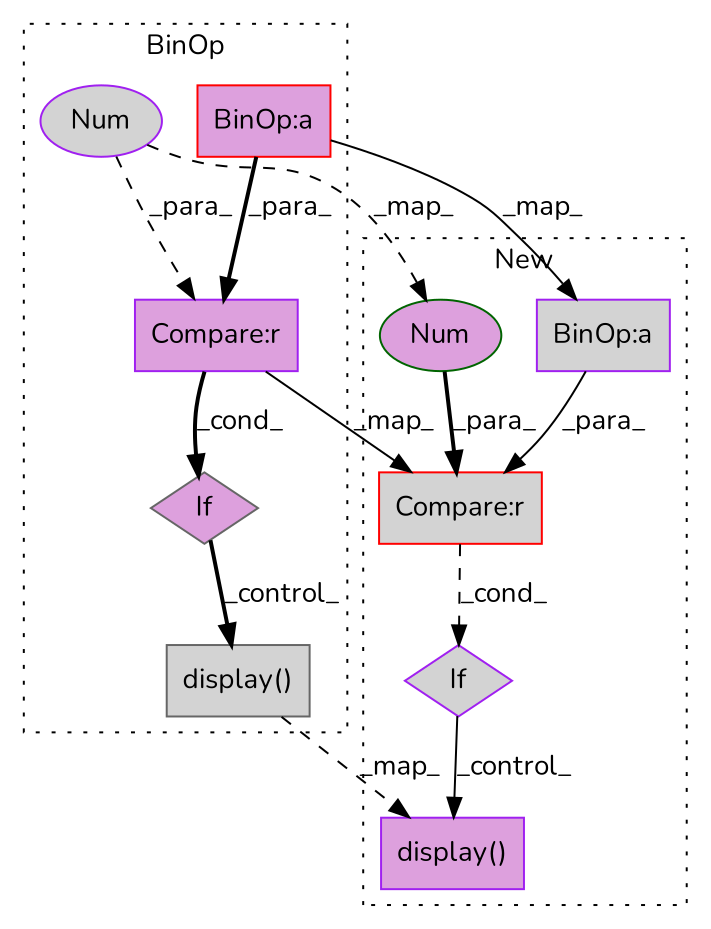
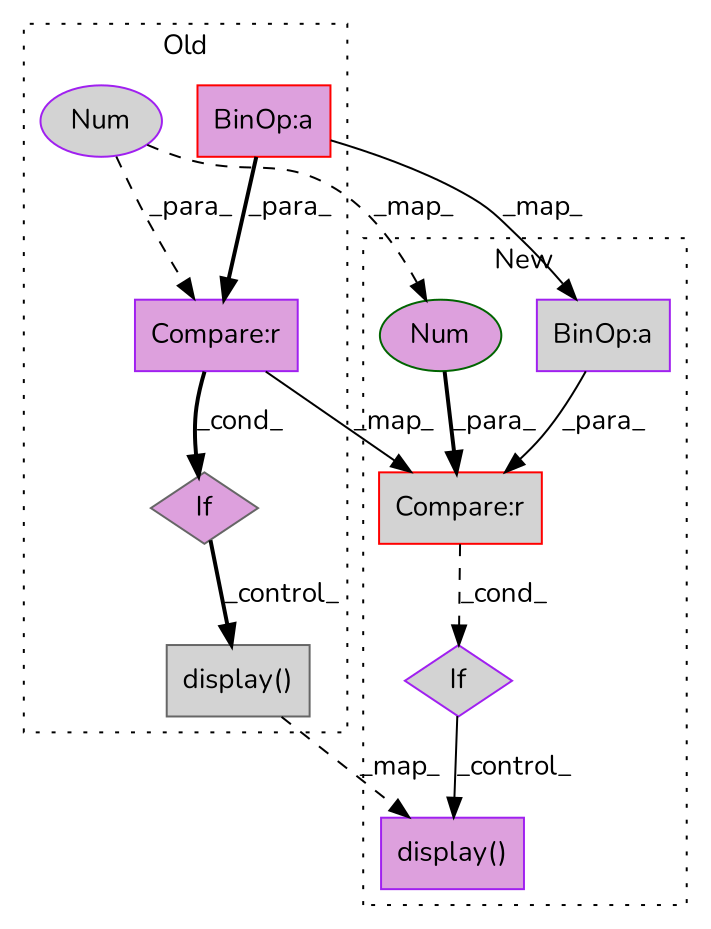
  digraph {
    fontname=Nunito
    node [a=75 l=3 shape=box style=filled fillcolor=lightgrey color=purple fontname=Nunito]
    edge [style=dashed fontname=Nunito]
    n1 [l="17,1" label="display()" s="13582,13604" color=gray40]
    n2 [a=96 label=If s=13514 shape=diamond fillcolor=plum color=gray40]
    n3 [a=40 l=35 label="Compare:r" s=13517 fillcolor=plum]
    n4 [a=76 l=1 label=Num s=13551 shape=ellipse]
    n5 [a=82 label="BinOp:a" s=13522 fillcolor=plum color=red]
    n6 [l="17,1" label="display()" s="16277,16305" fillcolor=plum]
    n7 [a=96 label=If s=15563 shape=diamond]
    n8 [a=40 l=41 label="Compare:r" s=15566 color=red]
    n9 [a=76 l=1 label=Num s=15606 shape=ellipse fillcolor=plum color=darkgreen]
    n10 [a=82 label="BinOp:a" s=15577]
    subgraph cluster_1 {
-     label=BinOp
+     label=Old
      style=dotted
      n1
      n2
      n3
      n4
      n5
    }
    subgraph cluster_2 {
      label=New
      style=dotted
      n6
      n7
      n8
      n9
      n10
    }
    n1 -> n6 [label=_map_]
    n2 -> n1 [label=_control_ style=bold]
    n3 -> n2 [label=_cond_ style=bold]
    n3 -> n8 [label=_map_ style=solid]
    n4 -> n3 [label=_para_]
    n4 -> n9 [label=_map_]
    n5 -> n3 [label=_para_ style=bold]
    n5 -> n10 [label=_map_ style=solid]
    n7 -> n6 [label=_control_ style=solid]
    n8 -> n7 [label=_cond_]
    n9 -> n8 [label=_para_ style=bold]
    n10 -> n8 [label=_para_ style=solid]
  }
